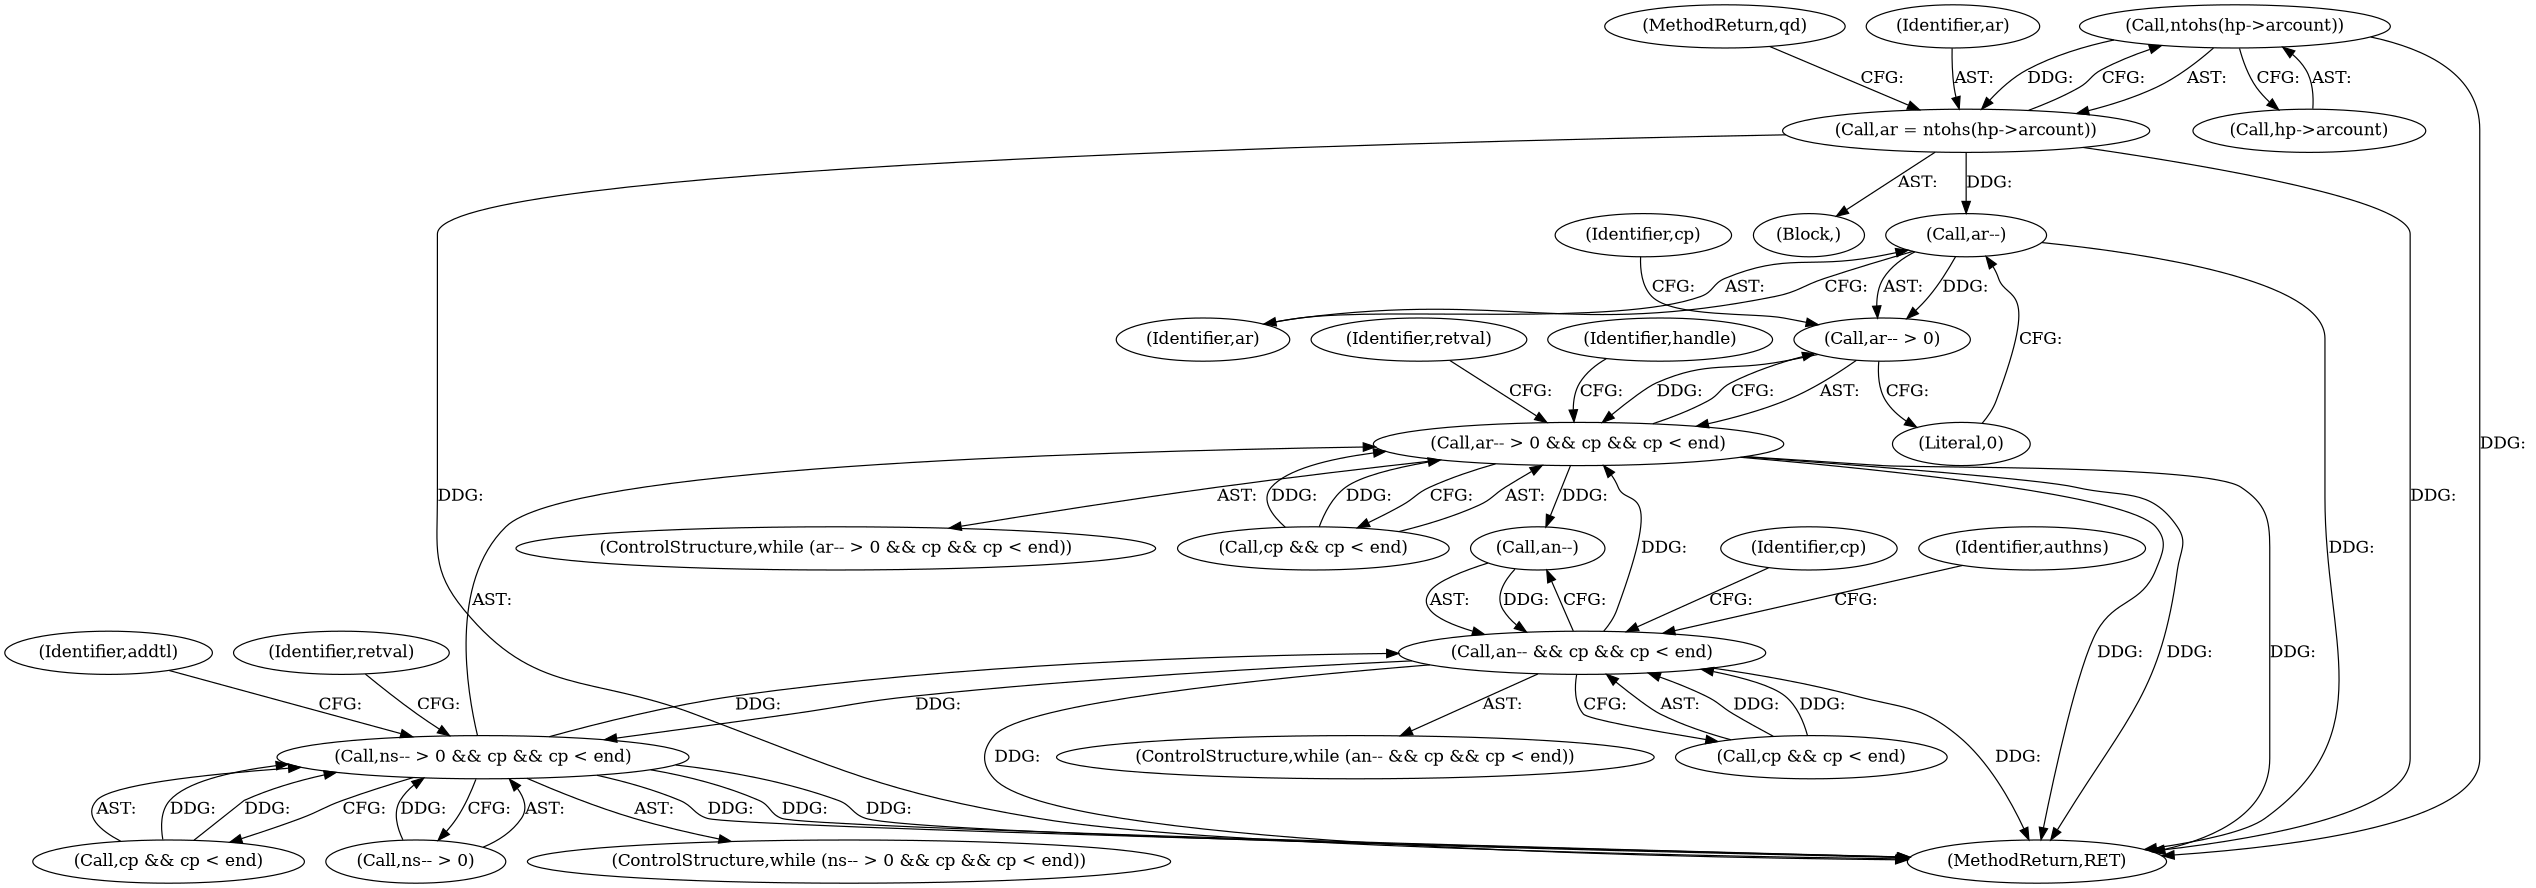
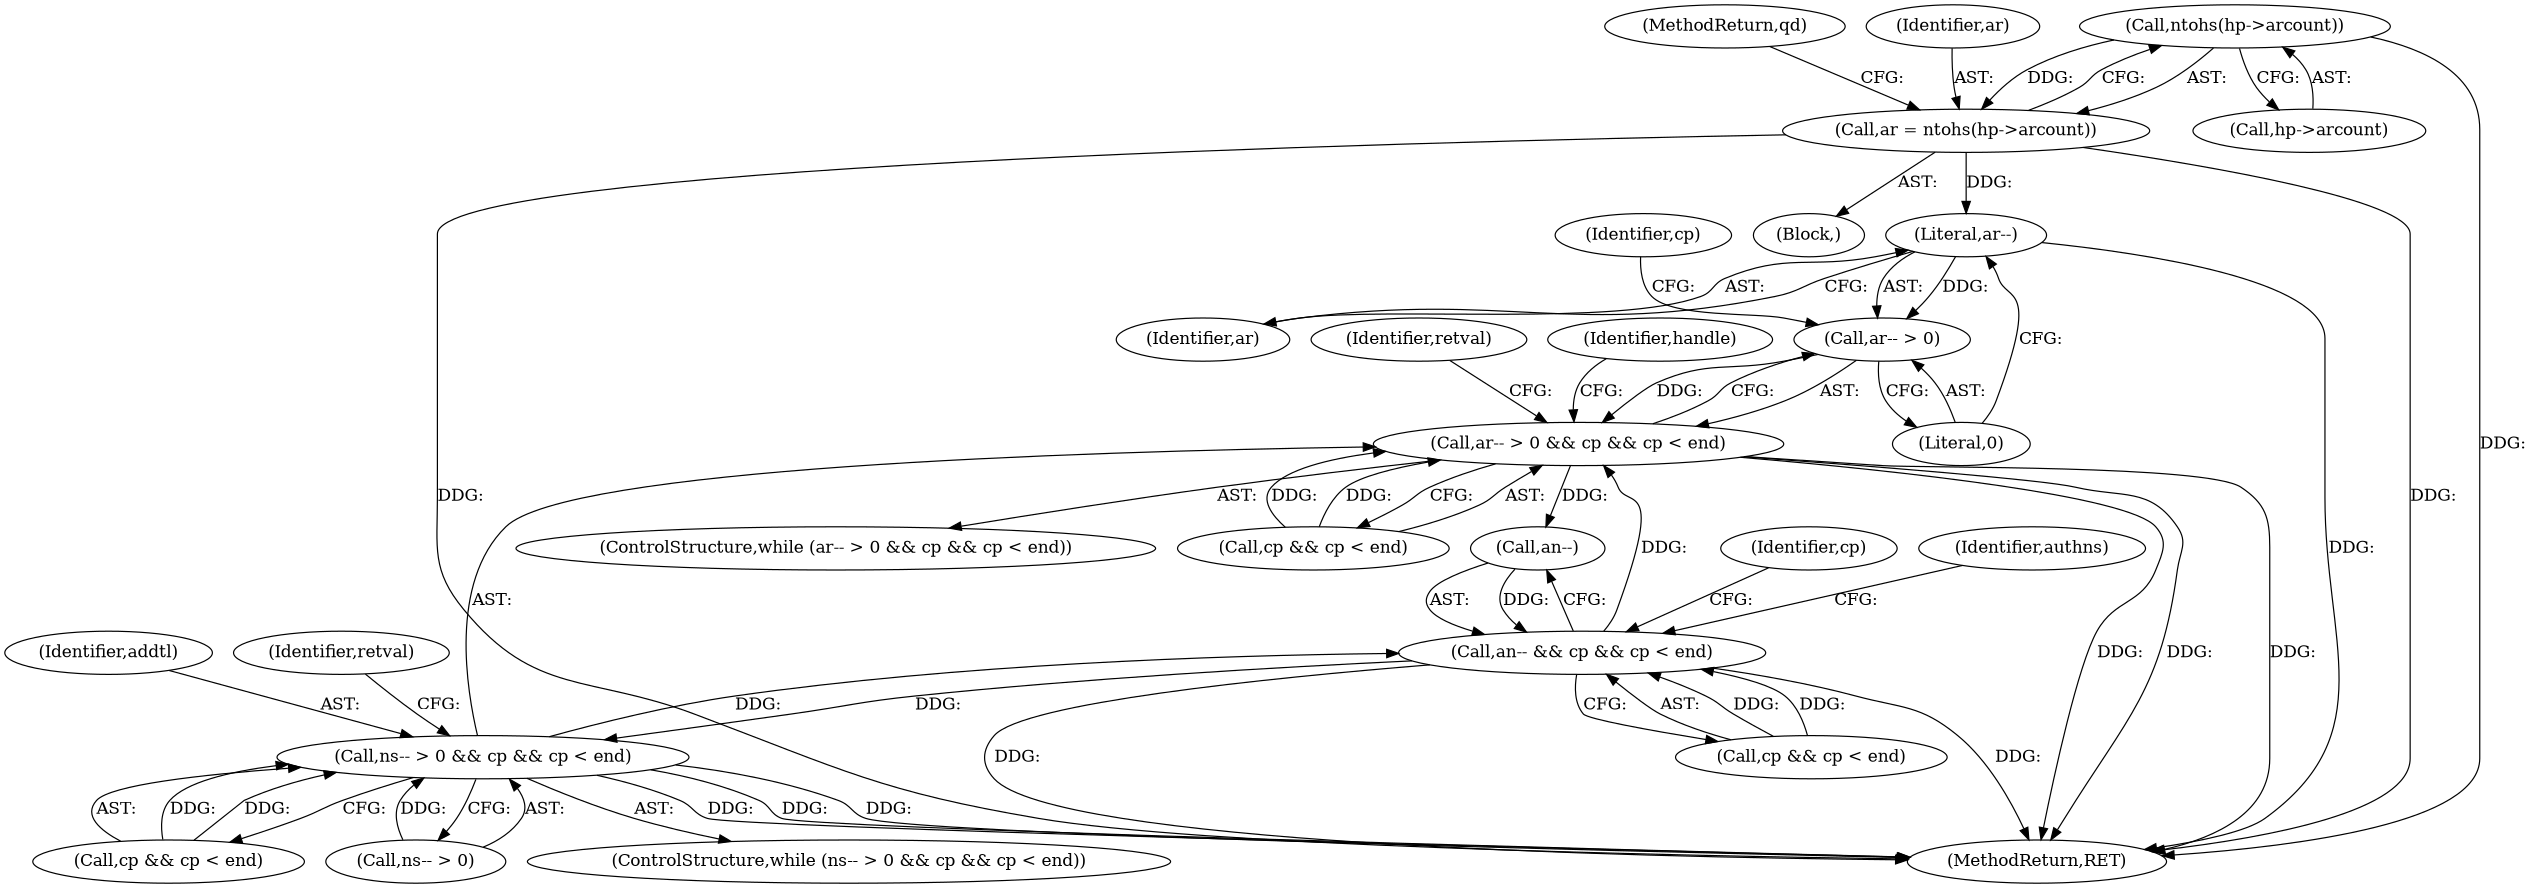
  digraph {
    n1 [label="(Call,ntohs(hp->arcount))"]
    n2 [label="(Call,ar = ntohs(hp->arcount))"]
    n3 [label="(MethodReturn,RET)"]
    n4 [label="(Call,hp->arcount)"]
-   n5 [label="(Call,ar--)"]
+   n5 [label="(Literal,ar--)"]
    n6 [label="(Block,)"]
    n7 [label="(Call,ar-- > 0)"]
    n8 [label="(Identifier,ar)"]
    n9 [label="(Call,ar-- > 0 && cp && cp < end)"]
    n10 [label="(Literal,0)"]
    n11 [label="(ControlStructure,while (ar-- > 0 && cp && cp < end))"]
    n12 [label="(Call,cp && cp < end)"]
    n13 [label="(Call,an--)"]
    n14 [label="(Call,an-- && cp && cp < end)"]
    n15 [label="(Call,ns-- > 0 && cp && cp < end)"]
-   n16 [label="(ControlStructure,while (an-- && cp && cp < end))"]
    n17 [label="(Call,cp && cp < end)"]
    n18 [label="(ControlStructure,while (ns-- > 0 && cp && cp < end))"]
    n19 [label="(Call,cp && cp < end)"]
    n20 [label="(Call,ns-- > 0)"]
    n21 [label="(MethodReturn,qd)"]
    n22 [label="(Identifier,addtl)"]
    n23 [label="(Identifier,retval)"]
    n24 [label="(Identifier,authns)"]
    n25 [label="(Identifier,retval)"]
    n26 [label="(Identifier,cp)"]
    n27 [label="(Identifier,ar)"]
    n28 [label="(Identifier,cp)"]
    n29 [label="(Identifier,handle)"]
    n1 -> n2 [label="AST: "]
    n1 -> n2 [label="DDG: "]
    n1 -> n3 [label="DDG: "]
    n1 -> n4 [label="CFG: "]
    n2 -> n1 [label="CFG: "]
    n2 -> n3 [label="DDG: "]
    n2 -> n3 [label="DDG: "]
    n2 -> n5 [label="DDG: "]
    n2 -> n6 [label="AST: "]
    n4 -> n1 [label="AST: "]
    n5 -> n3 [label="DDG: "]
    n5 -> n7 [label="AST: "]
    n5 -> n7 [label="DDG: "]
    n5 -> n8 [label="CFG: "]
    n7 -> n9 [label="AST: "]
    n7 -> n9 [label="DDG: "]
    n7 -> n10 [label="CFG: "]
    n8 -> n5 [label="AST: "]
    n9 -> n3 [label="DDG: "]
    n9 -> n3 [label="DDG: "]
    n9 -> n3 [label="DDG: "]
    n9 -> n7 [label="CFG: "]
    n9 -> n11 [label="AST: "]
    n9 -> n12 [label="CFG: "]
    n9 -> n13 [label="DDG: "]
    n10 -> n5 [label="CFG: "]
+   n10 -> n7 [label="AST: "]
    n12 -> n9 [label="AST: "]
    n12 -> n9 [label="DDG: "]
    n12 -> n9 [label="DDG: "]
    n13 -> n14 [label="AST: "]
    n13 -> n14 [label="DDG: "]
    n14 -> n3 [label="DDG: "]
    n14 -> n3 [label="DDG: "]
    n14 -> n9 [label="DDG: "]
    n14 -> n13 [label="CFG: "]
    n14 -> n15 [label="DDG: "]
-   n14 -> n16 [label="AST: "]
    n14 -> n17 [label="CFG: "]
    n15 -> n3 [label="DDG: "]
    n15 -> n3 [label="DDG: "]
    n15 -> n3 [label="DDG: "]
    n15 -> n9 [label="AST: "]
    n15 -> n14 [label="DDG: "]
    n15 -> n18 [label="AST: "]
    n15 -> n19 [label="CFG: "]
    n15 -> n20 [label="CFG: "]
    n17 -> n14 [label="AST: "]
    n17 -> n14 [label="DDG: "]
    n17 -> n14 [label="DDG: "]
    n19 -> n15 [label="AST: "]
    n19 -> n15 [label="DDG: "]
    n19 -> n15 [label="DDG: "]
    n20 -> n15 [label="AST: "]
    n20 -> n15 [label="DDG: "]
    n21 -> n2 [label="CFG: "]
-   n22 -> n15 [label="CFG: "]
+   n22 -> n15 [label="AST: "]
    n23 -> n15 [label="CFG: "]
    n24 -> n14 [label="CFG: "]
    n25 -> n9 [label="CFG: "]
    n26 -> n7 [label="CFG: "]
    n27 -> n2 [label="AST: "]
    n28 -> n14 [label="CFG: "]
    n29 -> n9 [label="CFG: "]
  }
